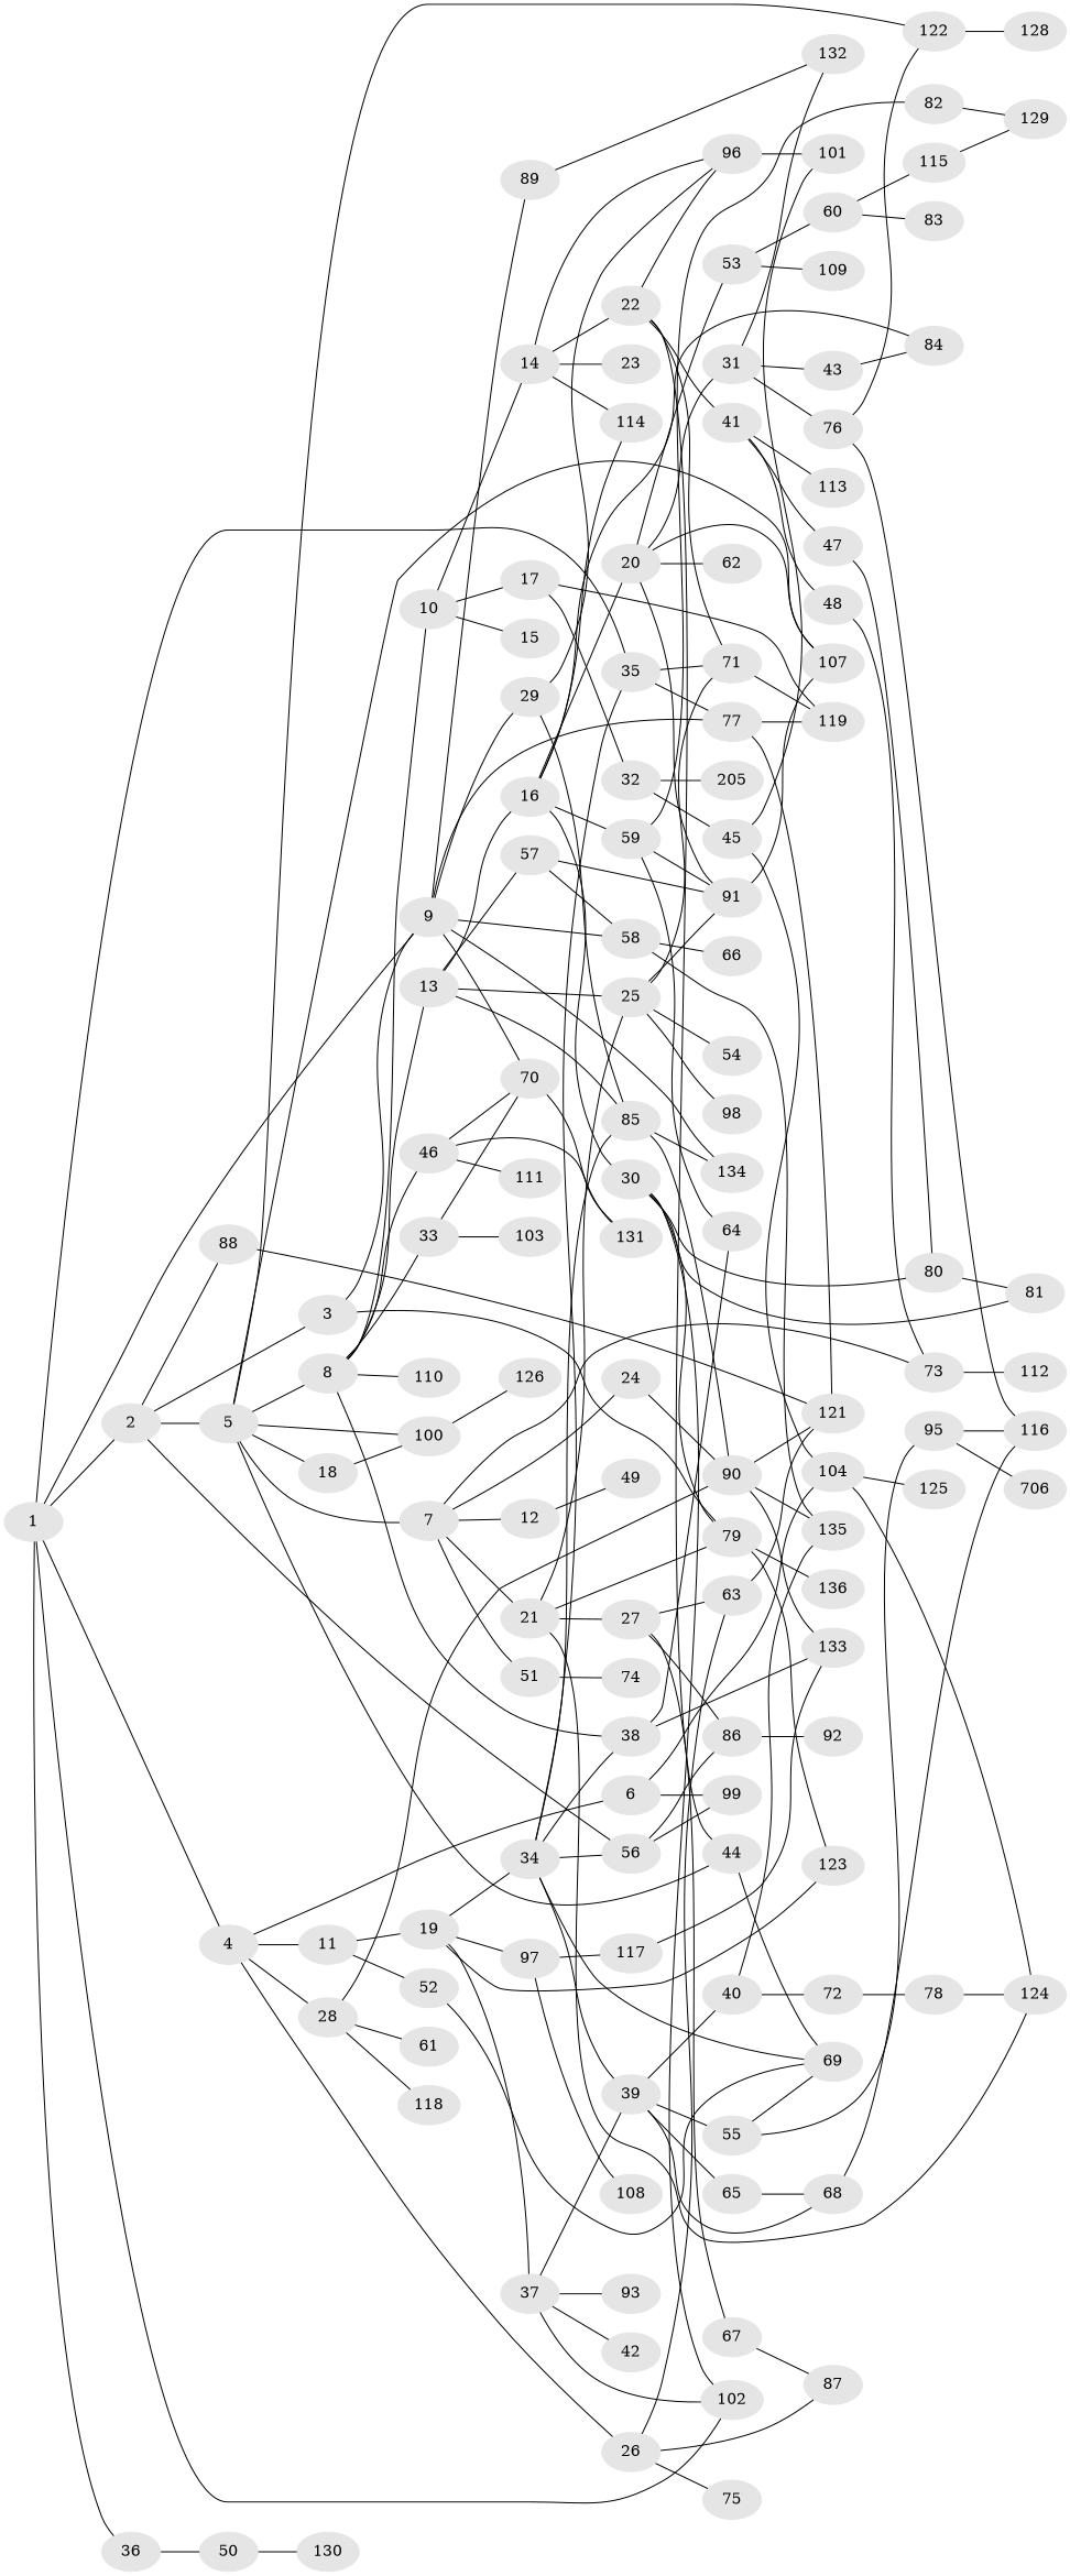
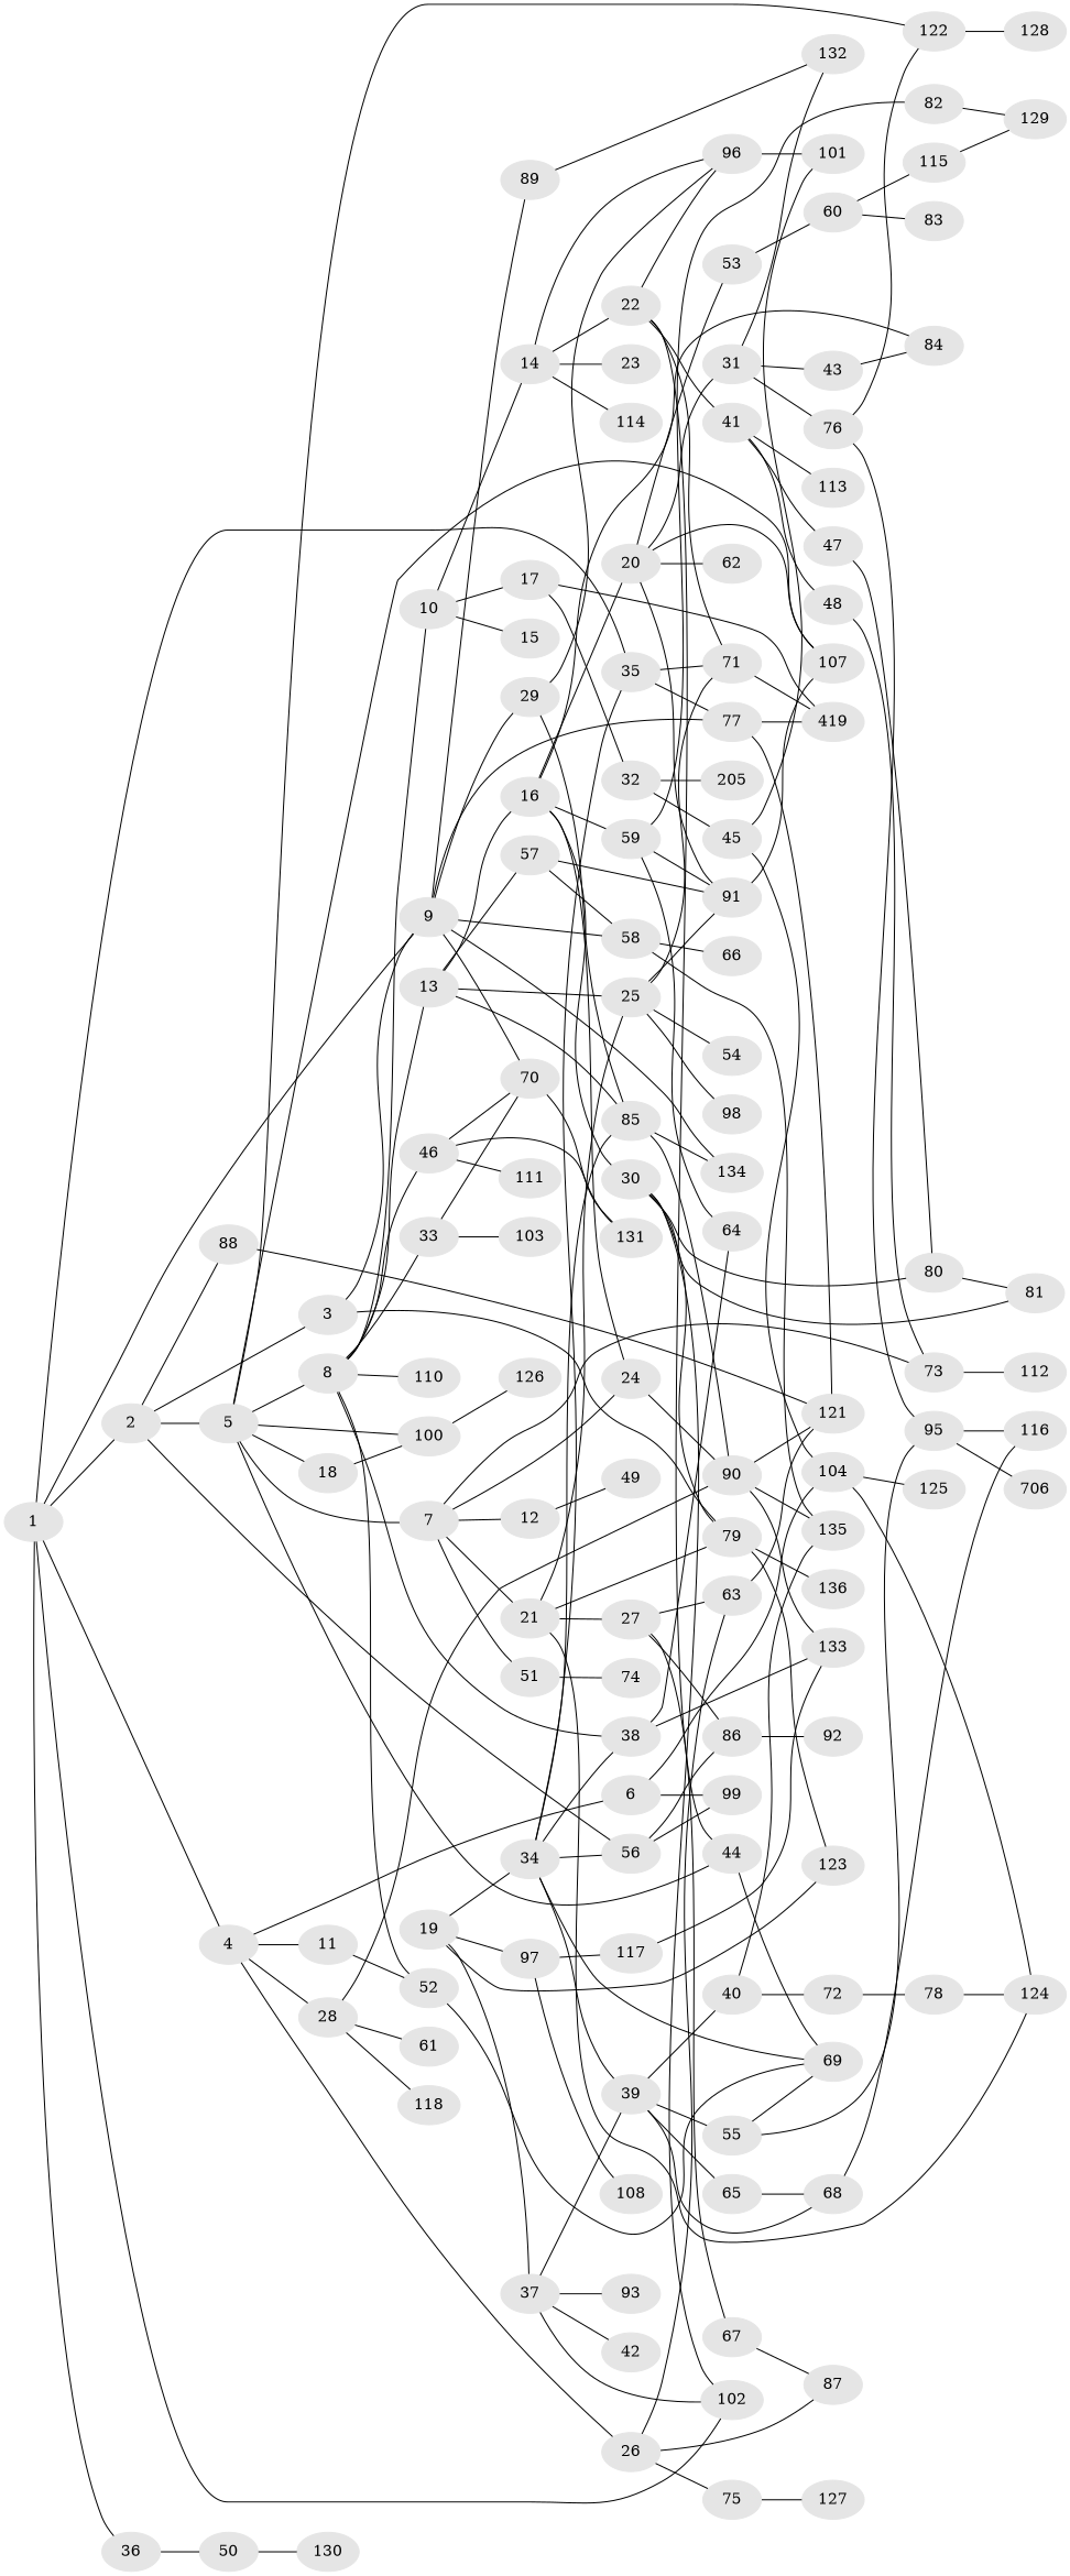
  graph {
    rankdir=LR
    node [color=gray90 style=filled]
    1
    2
    4
    9
    35
    36
    102
    3
    5
    56
    88
    6
    11
    26
    28
    29
    58
    70
    77
    89
    134
    71
    50
    79
    7
    8
    18
    44
    100
    107
    122
    99
    86
    121
    123
    136
    104
    52
    19
    63
    75
    87
    90
    61
    118
    12
    21
    24
    51
    73
    10
    13
    33
    38
    46
    110
    69
    126
    128
    124
    125
    49
    25
    27
    74
    112
    14
    15
    17
    16
    57
    85
    103
    64
    133
    111
    131
    96
    135
    66
-   119
+   119 [label=419]
    132
    22
    23
    114
    32
    34
    37
    97
    20
    30
    59
    84
    91
    54
    98
    41
    101
    31
    53
    62
    80
    81
    82
    45
    n106 [label=205]
    39
    42
    93
    108
    117
    43
    76
    60
-   109
    67
    47
    48
    113
+   127
    92
    116
    40
    55
    65
    68
    130
    72
    95
    78
    83
    115
    n133 [label=706]
    129
    1 -- 2
    1 -- 4
    1 -- 9
    1 -- 35
    1 -- 36
    1 -- 102
    2 -- 3
    2 -- 5
    2 -- 56
    2 -- 88
    4 -- 6
    4 -- 11
    4 -- 26
    4 -- 28
    9 -- 29
    9 -- 58
    9 -- 70
    9 -- 77
    9 -- 89
    9 -- 134
    35 -- 77
    35 -- 71
    36 -- 50
    3 -- 9
    3 -- 79
    5 -- 7
    5 -- 8
    5 -- 18
    5 -- 44
    5 -- 100
    5 -- 107
    5 -- 122
    56 -- 99
    56 -- 86
    88 -- 121
    6 -- 99
    6 -- 104
    11 -- 52
-   11 -- 19
    26 -- 63
    26 -- 75
    26 -- 87
    28 -- 90
    28 -- 61
    28 -- 118
    29 -- 85
    29 -- 96
    58 -- 135
    58 -- 66
    70 -- 131
    77 -- 121
    77 -- 119
    89 -- 132
    71 -- 119
    50 -- 130
    79 -- 123
    79 -- 136
    7 -- 12
    7 -- 21
    7 -- 24
    7 -- 51
    7 -- 73
+   8 -- 52
    8 -- 10
    8 -- 13
    8 -- 33
    8 -- 38
    8 -- 46
    8 -- 110
    18 -- 100
    44 -- 69
    100 -- 126
    122 -- 128
    86 -- 92
    104 -- 124
    104 -- 125
    52 -- 69
    19 -- 123
    19 -- 34
    19 -- 37
    19 -- 97
    63 -- 121
+   75 -- 127
    90 -- 121
    90 -- 133
    90 -- 135
    12 -- 49
    21 -- 79
    21 -- 124
    21 -- 25
    21 -- 27
    24 -- 90
    51 -- 74
    73 -- 112
    10 -- 14
    10 -- 15
    10 -- 17
    13 -- 25
    13 -- 16
    13 -- 57
    13 -- 85
    33 -- 70
    33 -- 103
    38 -- 64
    38 -- 133
    46 -- 70
    46 -- 111
    46 -- 131
    25 -- 71
    25 -- 91
    25 -- 54
    25 -- 98
    27 -- 86
    27 -- 63
    27 -- 67
    14 -- 96
    14 -- 22
    14 -- 23
    14 -- 114
    17 -- 119
    17 -- 32
-   16 -- 114
+   16 -- 24
    16 -- 20
    16 -- 30
    16 -- 59
    16 -- 84
    57 -- 58
    57 -- 91
    85 -- 134
    85 -- 90
    96 -- 101
    22 -- 71
    22 -- 44
    22 -- 96
    22 -- 41
    32 -- 45
    32 -- n106
    34 -- 35
    34 -- 56
    34 -- 38
    34 -- 69
    34 -- 85
    34 -- 39
    37 -- 102
    37 -- 39
    37 -- 42
    37 -- 93
    97 -- 108
    97 -- 117
    20 -- 107
    20 -- 91
    20 -- 31
    20 -- 53
    20 -- 62
    30 -- 102
    30 -- 79
    30 -- 80
    30 -- 81
    59 -- 64
    59 -- 91
    59 -- 82
    91 -- 107
    41 -- 47
    41 -- 48
    41 -- 113
    31 -- 132
    31 -- 43
    31 -- 76
    53 -- 60
-   53 -- 109
    80 -- 81
    82 -- 129
    45 -- 104
    45 -- 101
    39 -- 40
    39 -- 55
    39 -- 65
    39 -- 68
    117 -- 133
    43 -- 84
    76 -- 122
-   76 -- 116
+   76 -- 95
    60 -- 83
    60 -- 115
    67 -- 87
    47 -- 80
    48 -- 73
    40 -- 135
    40 -- 72
    55 -- 69
    55 -- 95
    65 -- 68
    68 -- 116
    72 -- 78
    95 -- 116
    95 -- n133
    78 -- 124
    115 -- 129
  }
